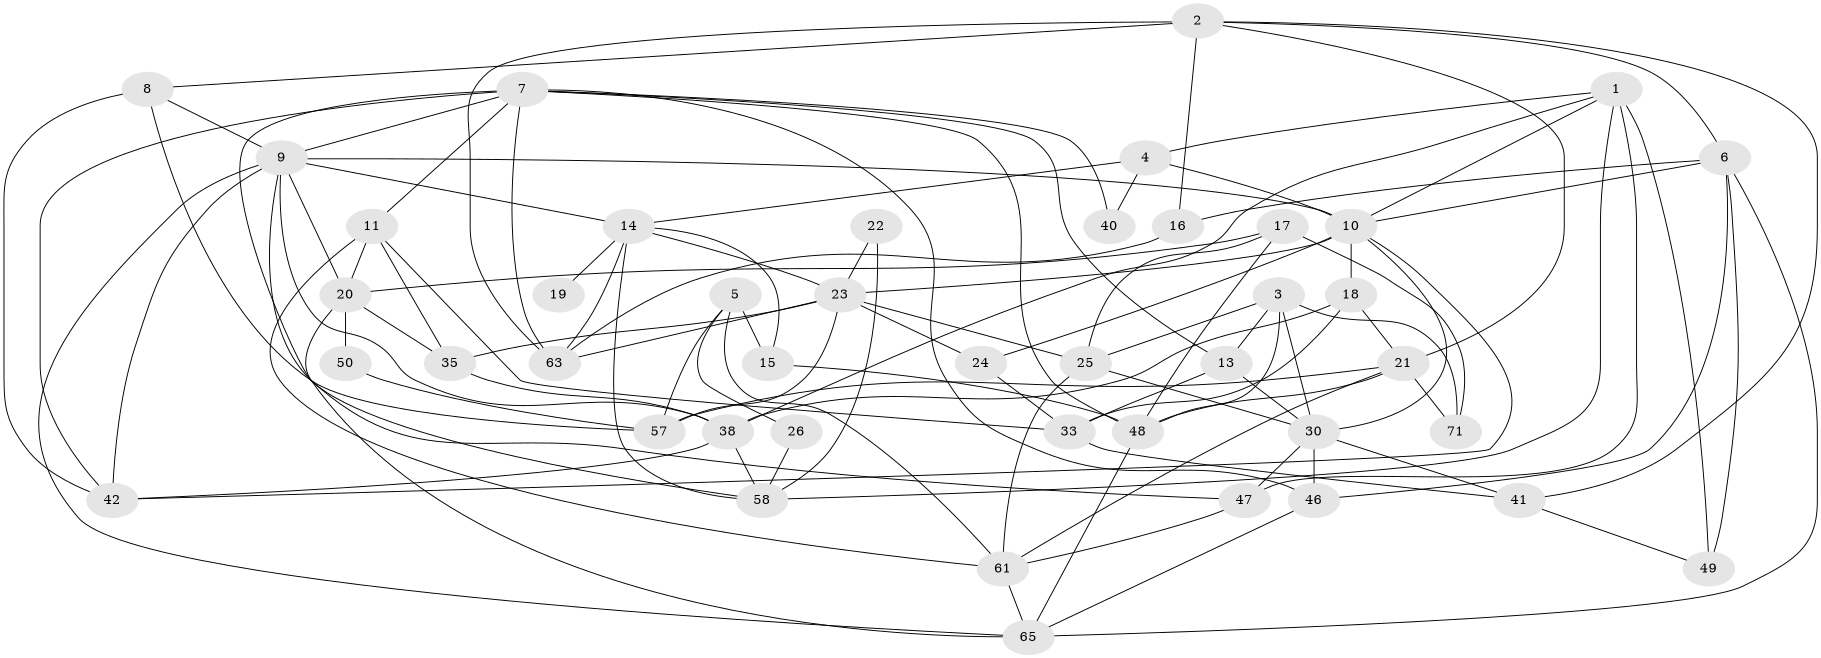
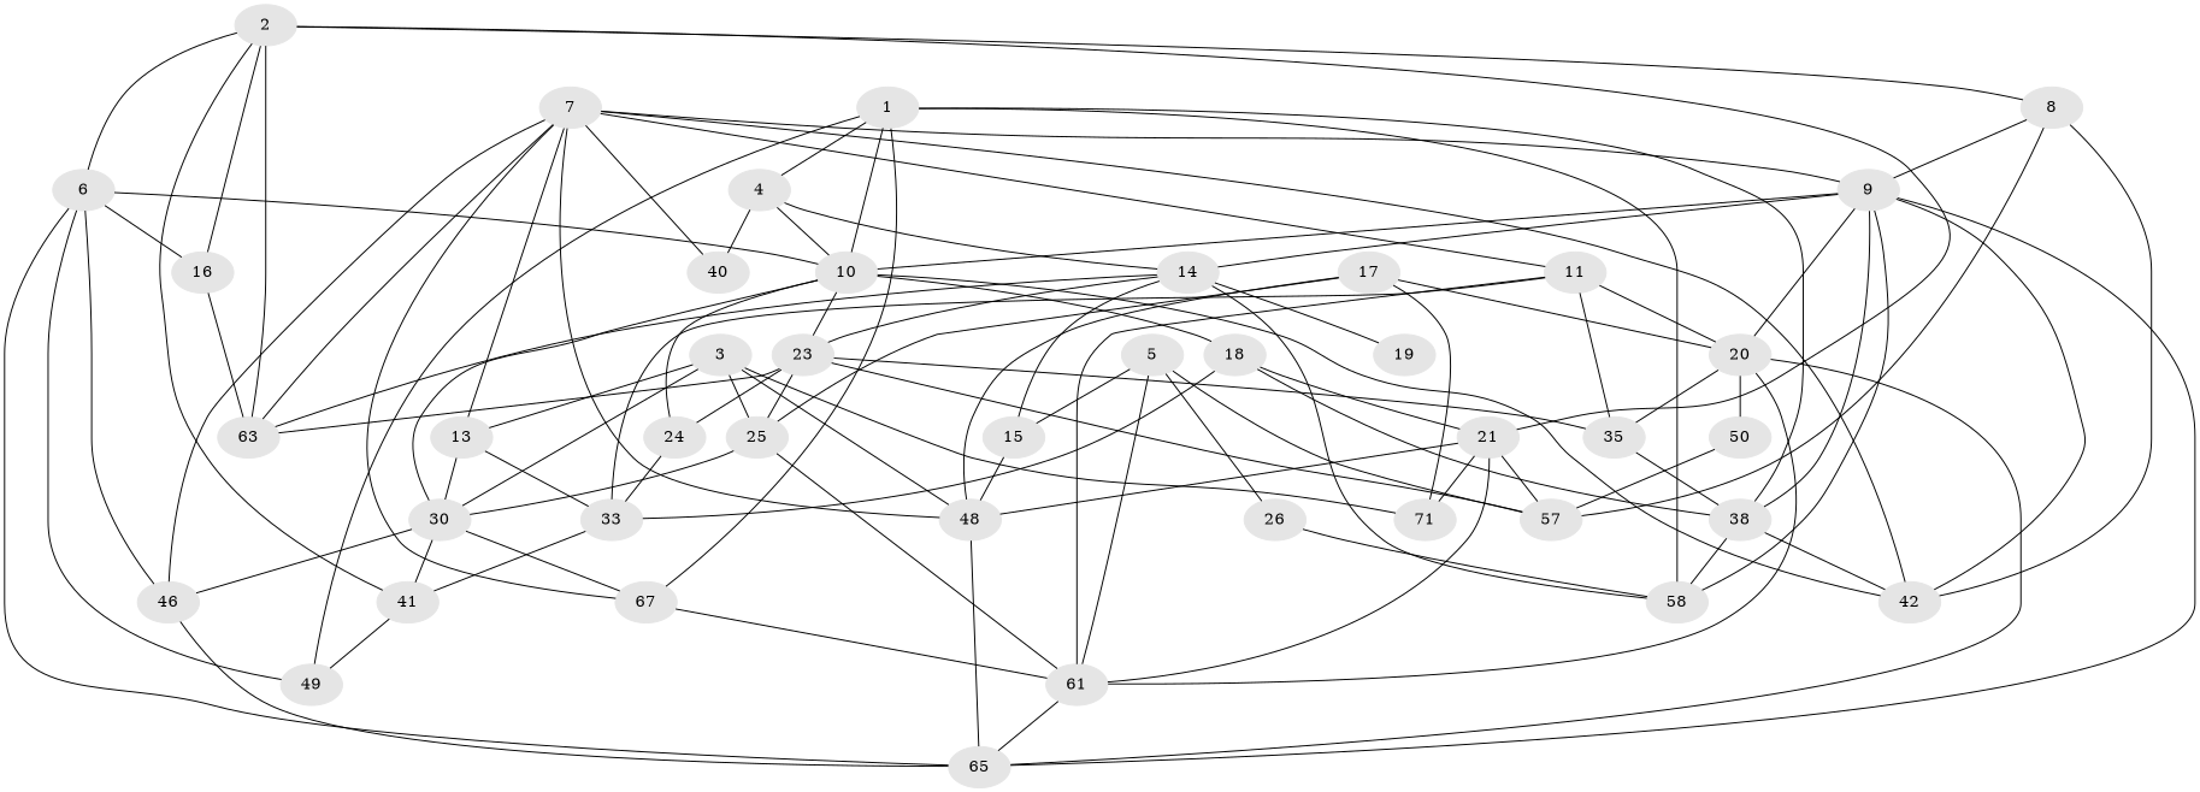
  graph {
    node [color=gray90 style=filled]
    1 [super="+36"]
    4
    10 [super="+56"]
    38 [super="+54"]
-   47
+   47 [label=67]
    58 [super="+72"]
    49
    14 [super="+27"]
    40
    30 [super="+39"]
    18 [super="+28"]
    42
    23 [super="+62"]
    24
    61 [super="+73"]
    65 [super="+66"]
    2 [super="+64"]
    6 [super="+29"]
    8 [super="+70"]
    16
    21 [super="+32"]
    41
    63 [super="+69"]
    46 [super="+67"]
    57 [super="+59"]
    9 [super="+12"]
    48 [super="+51"]
    71
    3 [super="+45"]
    13 [super="+37"]
    25 [super="+53"]
    33 [super="+44"]
    15
    19
    5
    26
    7 [super="+68"]
    11 [super="+43"]
    20 [super="+34"]
    35 [super="+55"]
    50
    17 [super="+60"]
-   22
    1 -- 4
    1 -- 10
    1 -- 38
    1 -- 47
    1 -- 58
    1 -- 49
    4 -- 10
    4 -- 14
    4 -- 40
    10 -- 30
    10 -- 18 [weight=2]
    10 -- 42
    10 -- 23
    10 -- 24
    38 -- 58
    38 -- 42
    47 -- 61
    14 -- 58
    14 -- 23
    14 -- 63
    14 -- 15
    14 -- 19 [weight=2]
    30 -- 47
    30 -- 41
    30 -- 46 [weight=2]
    18 -- 38
    18 -- 21
    18 -- 33
    23 -- 24
    23 -- 63
    23 -- 57
    23 -- 25
    23 -- 35
    24 -- 33
    61 -- 65
    2 -- 6
    2 -- 8
    2 -- 16
    2 -- 21
    2 -- 41
    2 -- 63 [weight=2]
    6 -- 10
    6 -- 49
    6 -- 65
    6 -- 16
    6 -- 46 [weight=2]
    8 -- 42
    8 -- 57
    8 -- 9
    16 -- 63
    21 -- 61
    21 -- 57
    21 -- 48
    21 -- 71
    41 -- 49
    46 -- 65
    9 -- 10 [weight=2]
    9 -- 38
    9 -- 58
    9 -- 14
    9 -- 42
    9 -- 65
    9 -- 20
    48 -- 65
    3 -- 30
    3 -- 48
    3 -- 71
    3 -- 13
    3 -- 25
    13 -- 30
    13 -- 33
    25 -- 30
    25 -- 61
    33 -- 41
    15 -- 48
    5 -- 61
    5 -- 57
    5 -- 15
    5 -- 26
    26 -- 58
    7 -- 47
    7 -- 40
    7 -- 42
    7 -- 63
    7 -- 46
    7 -- 9
    7 -- 48
    7 -- 13
    7 -- 11
    11 -- 61
    11 -- 33
    11 -- 20 [weight=2]
    11 -- 35
+   20 -- 61
    20 -- 65
    20 -- 35
    20 -- 50
    35 -- 38
    50 -- 57
    17 -- 48
    17 -- 71
    17 -- 25
    17 -- 20
-   22 -- 58
-   22 -- 23
  }
